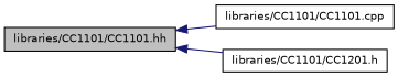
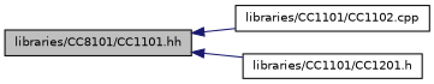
  digraph {
    rankdir=LR
    node [color=black fillcolor=white fontname=Helvetica fontsize=10 shape=record style=filled]
    edge [color=midnightblue dir=back fontname=Helvetica fontsize=10 labelfontname=Helvetica labelfontsize=10 style=solid]
-   n1 [fillcolor=grey75 fontcolor=black height=0.2 label="libraries/CC1101/CC1101.hh" width=0.4]
-   n2 [height=0.2 label="libraries/CC1101/CC1101.cpp" width=0.4]
+   n1 [fillcolor=grey75 fontcolor=black height=0.2 label="libraries/CC8101/CC1101.hh" width=0.4]
+   n2 [height=0.2 label="libraries/CC1101/CC1102.cpp" width=0.4]
    n3 [height=0.2 label="libraries/CC1101/CC1201.h" width=0.4]
    n1 -> n2
    n1 -> n3
  }
